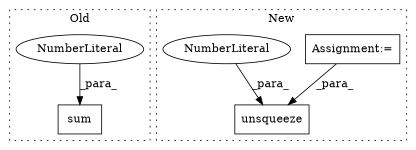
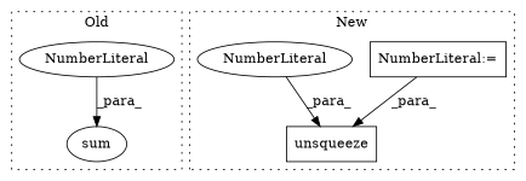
  digraph {
    node [a=32 l=1 shape=box]
-   n1 [l="4,1" label=sum s="832,837"]
+   n1 [l="4,1" label=sum s="832,837" shape=ellipse]
    n2 [a=34 label=NumberLiteral s=836 shape=ellipse]
    n3 [l="10,1" label=unsqueeze s="877,888"]
-   n4 [a=7 label="Assignment:=" s=1037]
+   n4 [a=7 label="NumberLiteral:=" s=1037]
    n5 [a=34 label=NumberLiteral s=887 shape=ellipse]
    subgraph cluster_1 {
      label=Old
      style=dotted
      n1
      n2
    }
    subgraph cluster_2 {
      label=New
      style=dotted
      n3
      n4
      n5
    }
    n2 -> n1 [label=_para_]
    n4 -> n3 [label=_para_]
    n5 -> n3 [label=_para_]
  }
